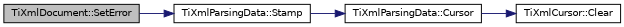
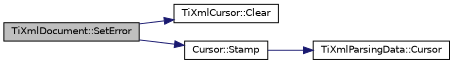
  digraph {
    rankdir=LR
    node [color=black fillcolor=white fontname=Helvetica fontsize=10 shape=record style=filled]
    edge [color=midnightblue fontname=Helvetica fontsize=10 labelfontname=Helvetica labelfontsize=10 style=solid]
    n1 [fillcolor=grey75 fontcolor=black height=0.2 label="TiXmlDocument::SetError" width=0.4]
    n2 [height=0.2 label="TiXmlCursor::Clear" width=0.4]
-   n3 [height=0.2 label="TiXmlParsingData::Stamp" width=0.4]
+   n3 [height=0.2 label="Cursor::Stamp" width=0.4]
    n4 [height=0.2 label="TiXmlParsingData::Cursor" width=0.4]
-   n4 -> n2
+   n1 -> n2
    n1 -> n3
    n3 -> n4
  }
